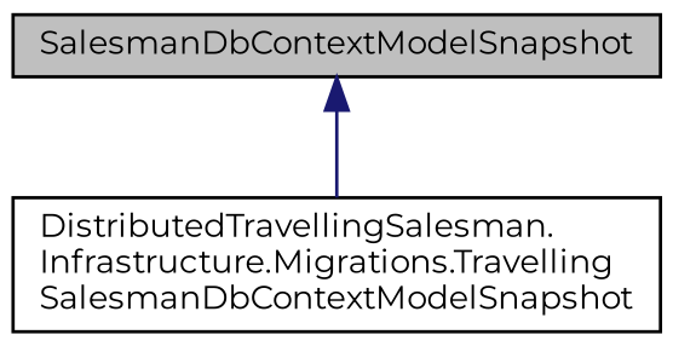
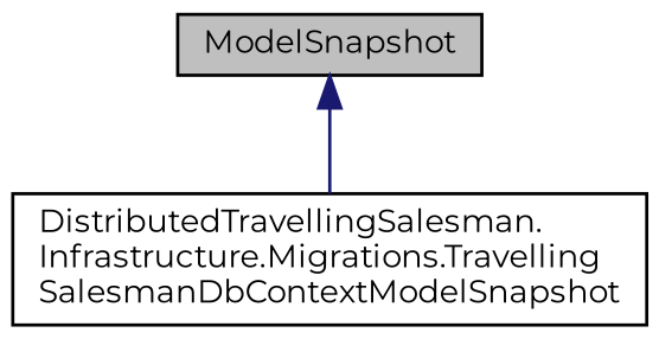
  digraph {
    rankdir=TB
    fontname=Montserrat
    node [color=black fontname=Montserrat fontsize=10 shape=record style=filled]
-   n1 [fillcolor=grey75 fontcolor=black height=0.2 label=SalesmanDbContextModelSnapshot width=0.4]
+   n1 [fillcolor=grey75 fontcolor=black height=0.2 label=ModelSnapshot width=0.4]
    n2 [fillcolor=white height=0.2 label="DistributedTravellingSalesman.\lInfrastructure.Migrations.Travelling\lSalesmanDbContextModelSnapshot" width=0.4]
    n1 -> n2 [color=midnightblue dir=back fontname=Montserrat fontsize=10 labelfontname=Helvetica labelfontsize=10 style=solid]
  }
